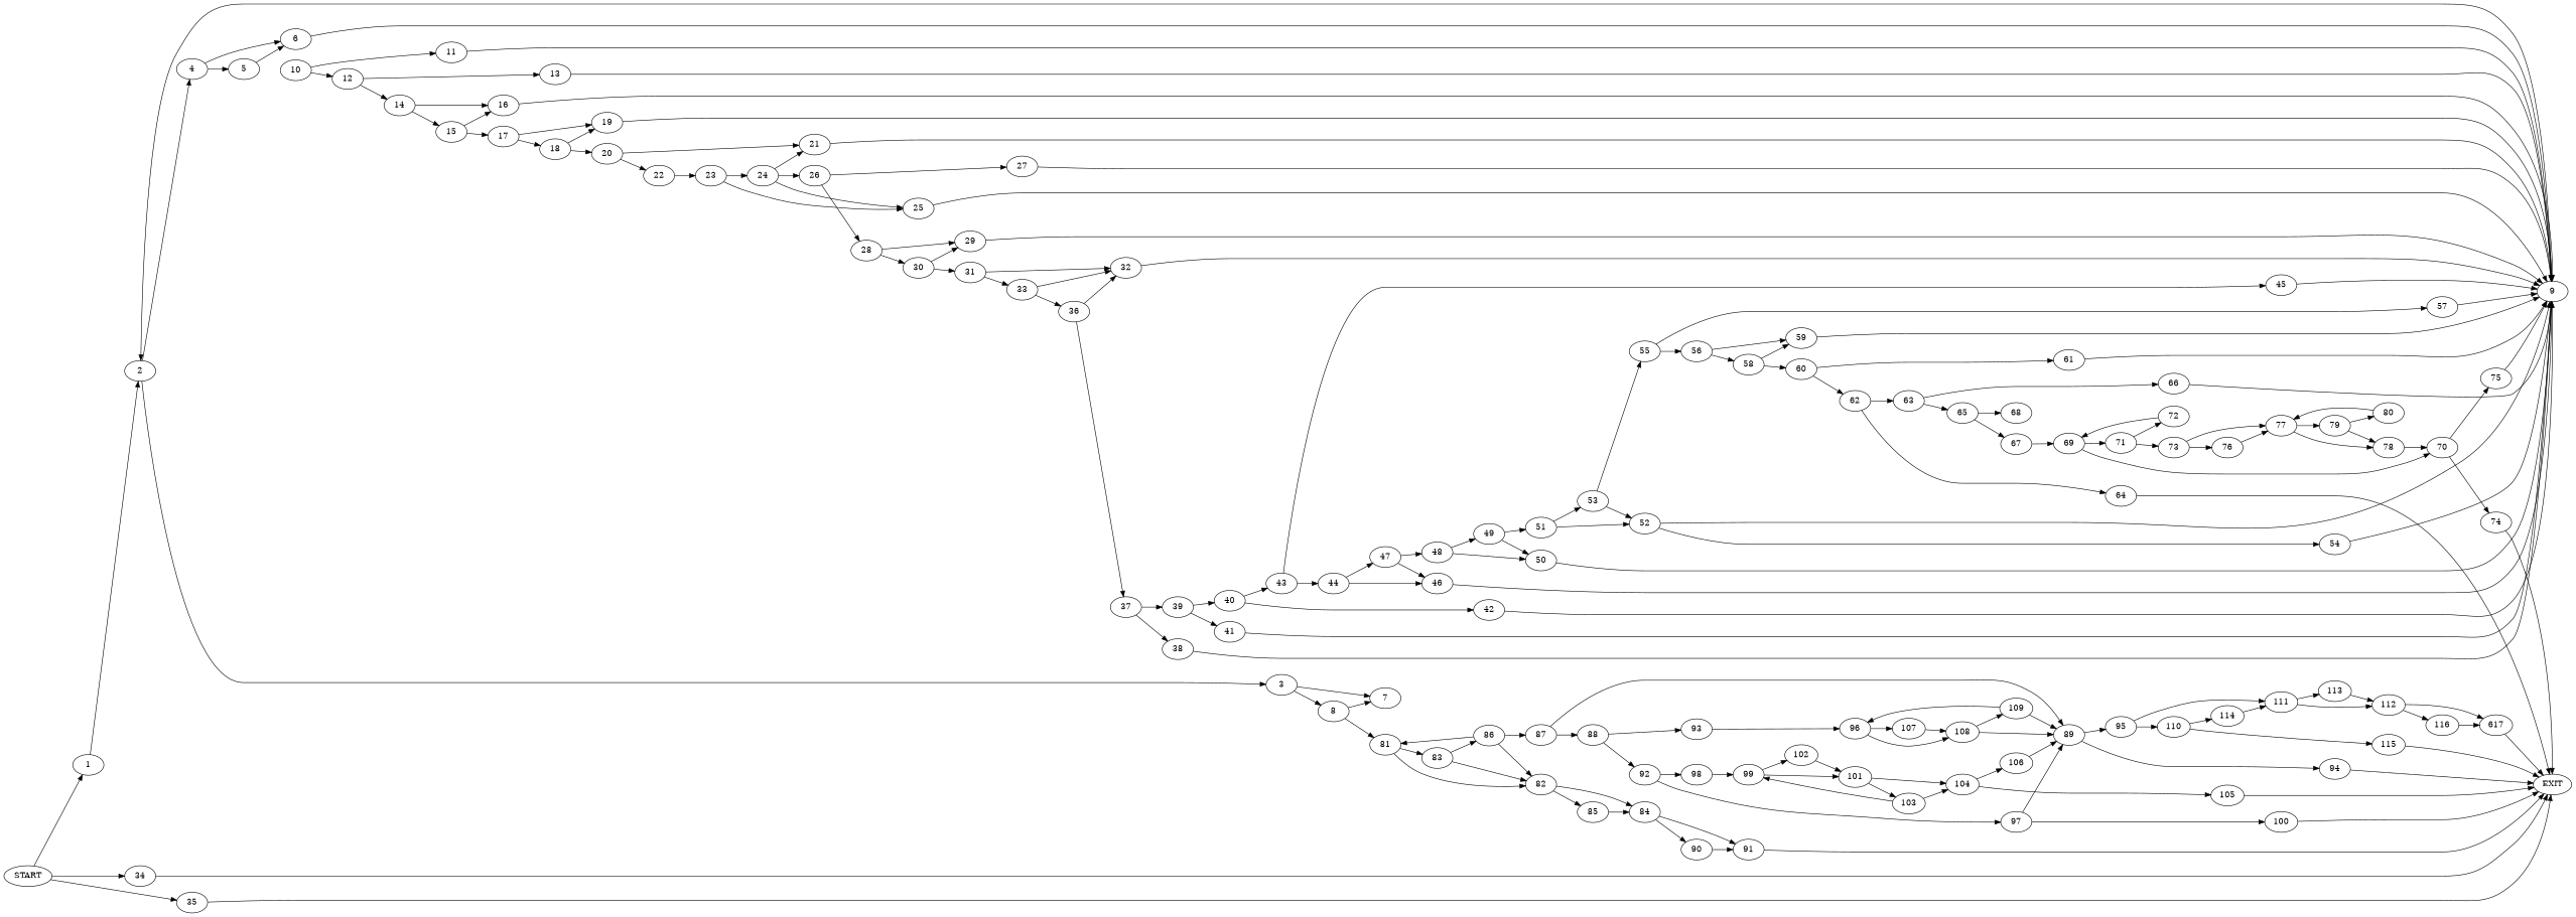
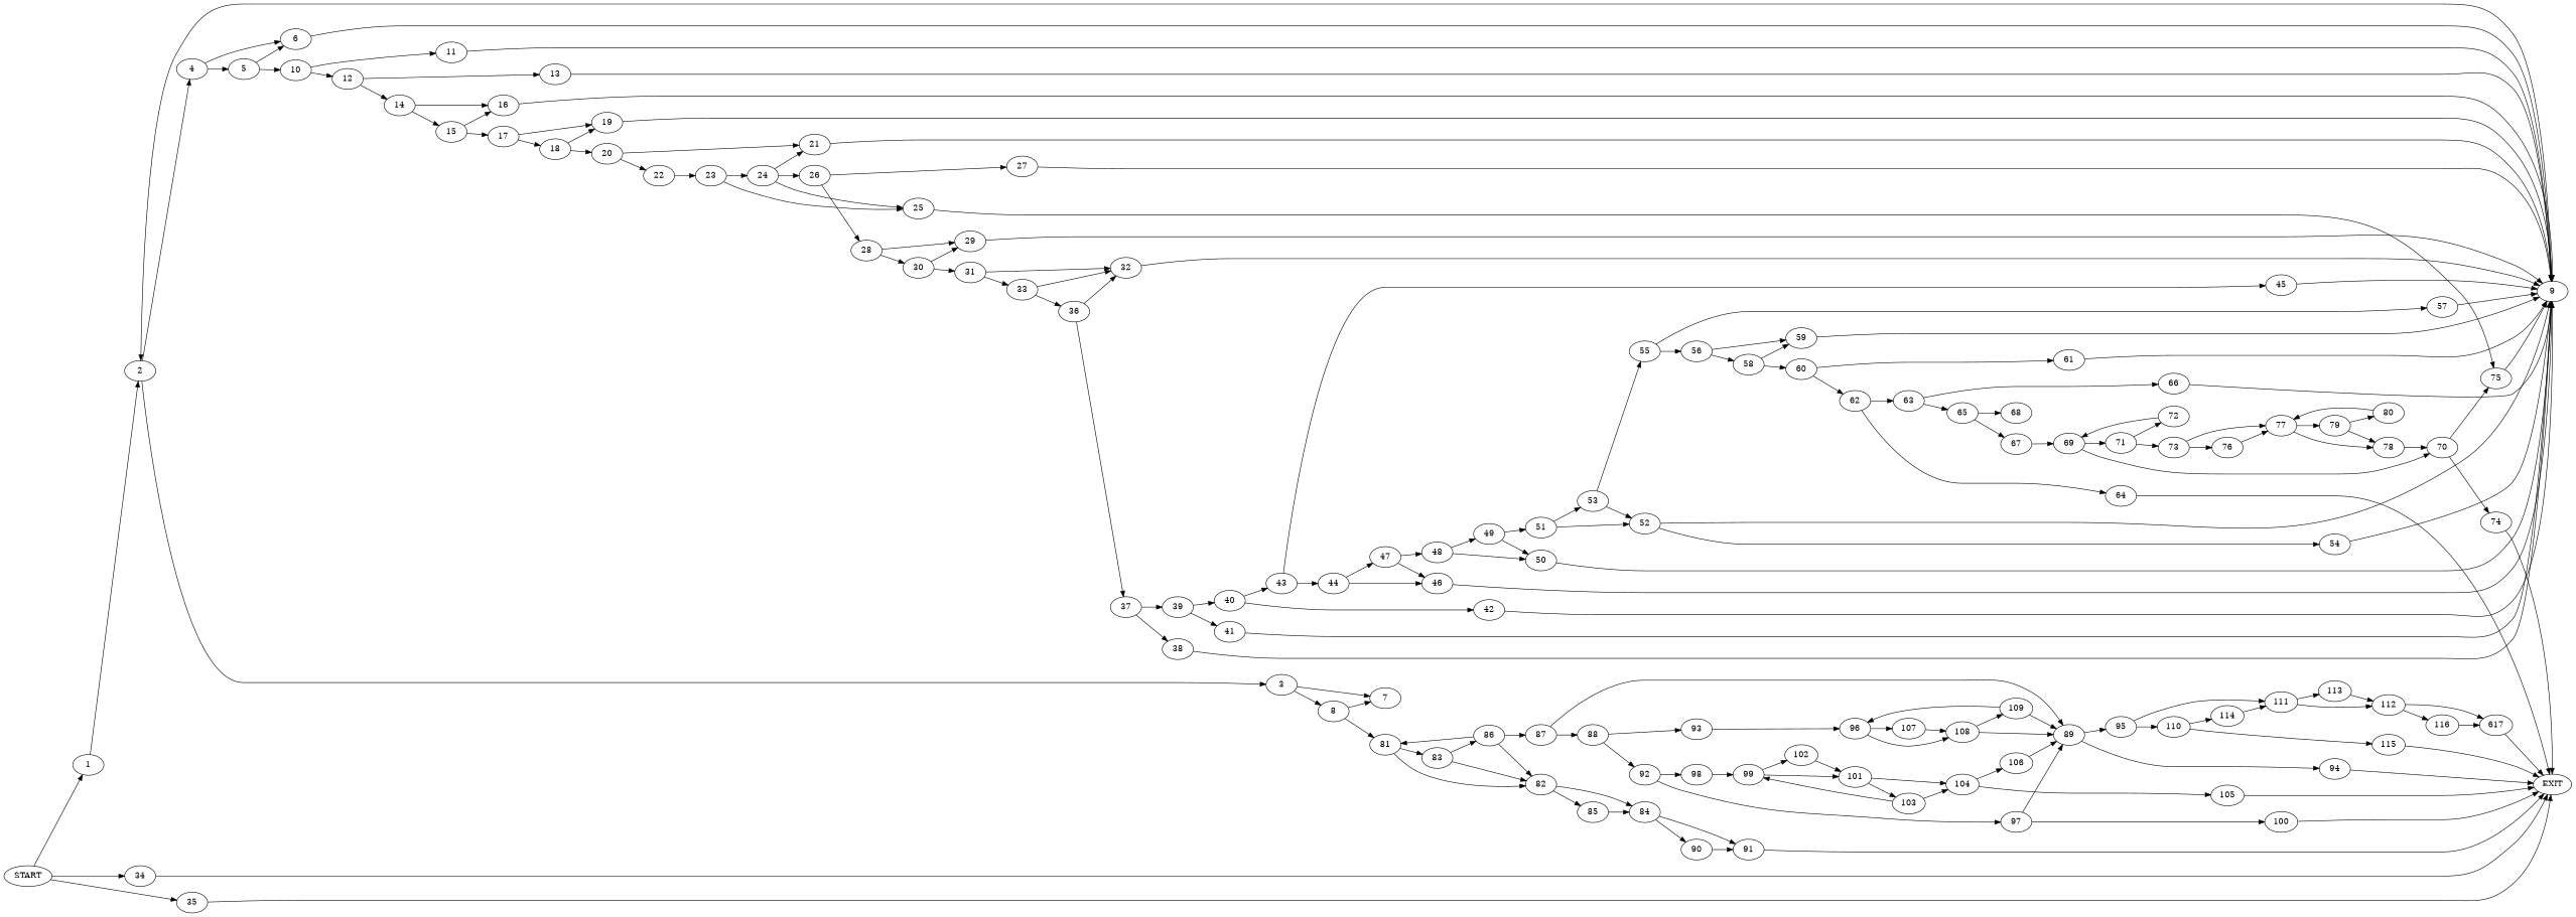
  digraph {
    rankdir=LR
    n1 [label=START]
    1
    34
    35
    2
    n6 [label=EXIT]
    3
    4
    7
    8
    5
    6
    81
    10
    9
    11
    12
    82
    83
    13
    14
    15
    16
    17
    18
    19
    20
    21
    22
    23
    24
    25
    26
    27
    28
    29
    30
    31
    32
    33
    36
    37
    38
    39
    40
    41
    42
    43
    44
    45
    46
    47
    48
    49
    50
    51
    52
    53
    54
    55
    56
    57
    58
    59
    60
    61
    62
    63
    64
    65
    66
    67
    68
    69
    70
    71
    74
    75
    72
    73
    76
    77
    78
    79
    80
    84
    85
    86
    90
    91
    87
    88
    89
    92
    93
    94
    95
    97
    98
    96
    110
    111
    100
    99
    107
    108
    114
    115
    112
    113
    109
    101
    102
    103
    104
    105
    106
    116
    n119 [label=617]
    n1 -> 1
    n1 -> 34
    n1 -> 35
    1 -> 2
    34 -> n6
    35 -> n6
    2 -> 3
    2 -> 4
    3 -> 7
    3 -> 8
    4 -> 5
    4 -> 6
    8 -> 7
    8 -> 81
    5 -> 6
+   5 -> 10
    6 -> 9
    81 -> 82
    81 -> 83
    10 -> 11
    10 -> 12
    9 -> 2
    11 -> 9
    12 -> 13
    12 -> 14
    82 -> 84
    82 -> 85
    83 -> 82
    83 -> 86
    13 -> 9
    14 -> 15
    14 -> 16
    15 -> 16
    15 -> 17
    16 -> 9
    17 -> 18
    17 -> 19
    18 -> 19
    18 -> 20
    19 -> 9
    20 -> 21
    20 -> 22
    21 -> 9
    22 -> 23
    23 -> 24
    23 -> 25
    24 -> 21
    24 -> 25
    24 -> 26
-   25 -> 9
+   25 -> 75
    26 -> 27
    26 -> 28
    27 -> 9
    28 -> 29
    28 -> 30
    29 -> 9
    30 -> 29
    30 -> 31
    31 -> 32
    31 -> 33
    32 -> 9
    33 -> 32
    33 -> 36
    36 -> 32
    36 -> 37
    37 -> 38
    37 -> 39
    38 -> 9
    39 -> 40
    39 -> 41
    40 -> 42
    40 -> 43
    41 -> 9
    42 -> 9
    43 -> 44
    43 -> 45
    44 -> 46
    44 -> 47
    45 -> 9
    46 -> 9
    47 -> 46
    47 -> 48
    48 -> 49
    48 -> 50
    49 -> 50
    49 -> 51
    50 -> 9
    51 -> 52
    51 -> 53
    52 -> 9
    52 -> 54
    53 -> 52
    53 -> 55
    54 -> 9
    55 -> 56
    55 -> 57
    56 -> 58
    56 -> 59
    57 -> 9
    58 -> 59
    58 -> 60
    59 -> 9
    60 -> 61
    60 -> 62
    61 -> 9
    62 -> 63
    62 -> 64
    63 -> 65
    63 -> 66
    64 -> n6
    65 -> 67
    65 -> 68
    66 -> 9
    67 -> 69
    69 -> 70
    69 -> 71
    70 -> 74
    70 -> 75
    71 -> 72
    71 -> 73
    74 -> n6
    75 -> 9
    72 -> 69
    73 -> 76
    73 -> 77
    76 -> 77
    77 -> 78
    77 -> 79
    78 -> 70
    79 -> 78
    79 -> 80
    80 -> 77
    84 -> 90
    84 -> 91
    85 -> 84
    86 -> 81
    86 -> 82
    86 -> 87
    90 -> 91
    91 -> n6
    87 -> 88
    87 -> 89
    88 -> 92
    88 -> 93
    89 -> 94
    89 -> 95
    92 -> 97
    92 -> 98
    93 -> 96
    94 -> n6
    95 -> 110
    95 -> 111
    97 -> 89
    97 -> 100
    98 -> 99
    96 -> 107
    96 -> 108
    110 -> 114
    110 -> 115
    111 -> 112
    111 -> 113
    100 -> n6
    99 -> 101
    99 -> 102
    107 -> 108
    108 -> 89
    108 -> 109
    114 -> 111
    115 -> n6
    112 -> 116
    112 -> n119
    113 -> 112
    109 -> 89
    109 -> 96
    101 -> 103
    101 -> 104
    102 -> 101
    103 -> 99
    103 -> 104
    104 -> 105
    104 -> 106
    105 -> n6
    106 -> 89
    116 -> n119
    n119 -> n6
  }
